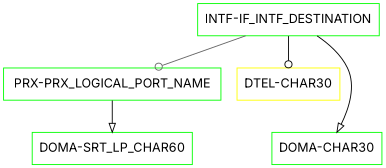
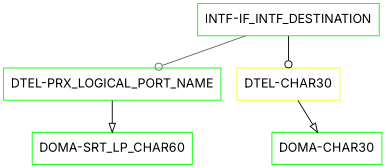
  digraph {
    fontname=Inter
    node [color=green fontname=Inter shape=box]
    edge [arrowhead=odot color=black fontname=Inter]
    n1 [label="INTF-IF_INTF_DESTINATION"]
-   "DTEL-PRX_LOGICAL_PORT_NAME" [label="PRX-PRX_LOGICAL_PORT_NAME"]
+   "DTEL-PRX_LOGICAL_PORT_NAME"
    "DTEL-CHAR30" [color=yellow]
    "DOMA-SRT_LP_CHAR60"
    "DOMA-CHAR30"
    n1 -> "DTEL-PRX_LOGICAL_PORT_NAME" [color=gray40]
    n1 -> "DTEL-CHAR30"
    "DTEL-PRX_LOGICAL_PORT_NAME" -> "DOMA-SRT_LP_CHAR60" [arrowhead=onormal]
-   n1 -> "DOMA-CHAR30" [arrowhead=onormal]
+   "DTEL-CHAR30" -> "DOMA-CHAR30" [arrowhead=onormal]
  }
